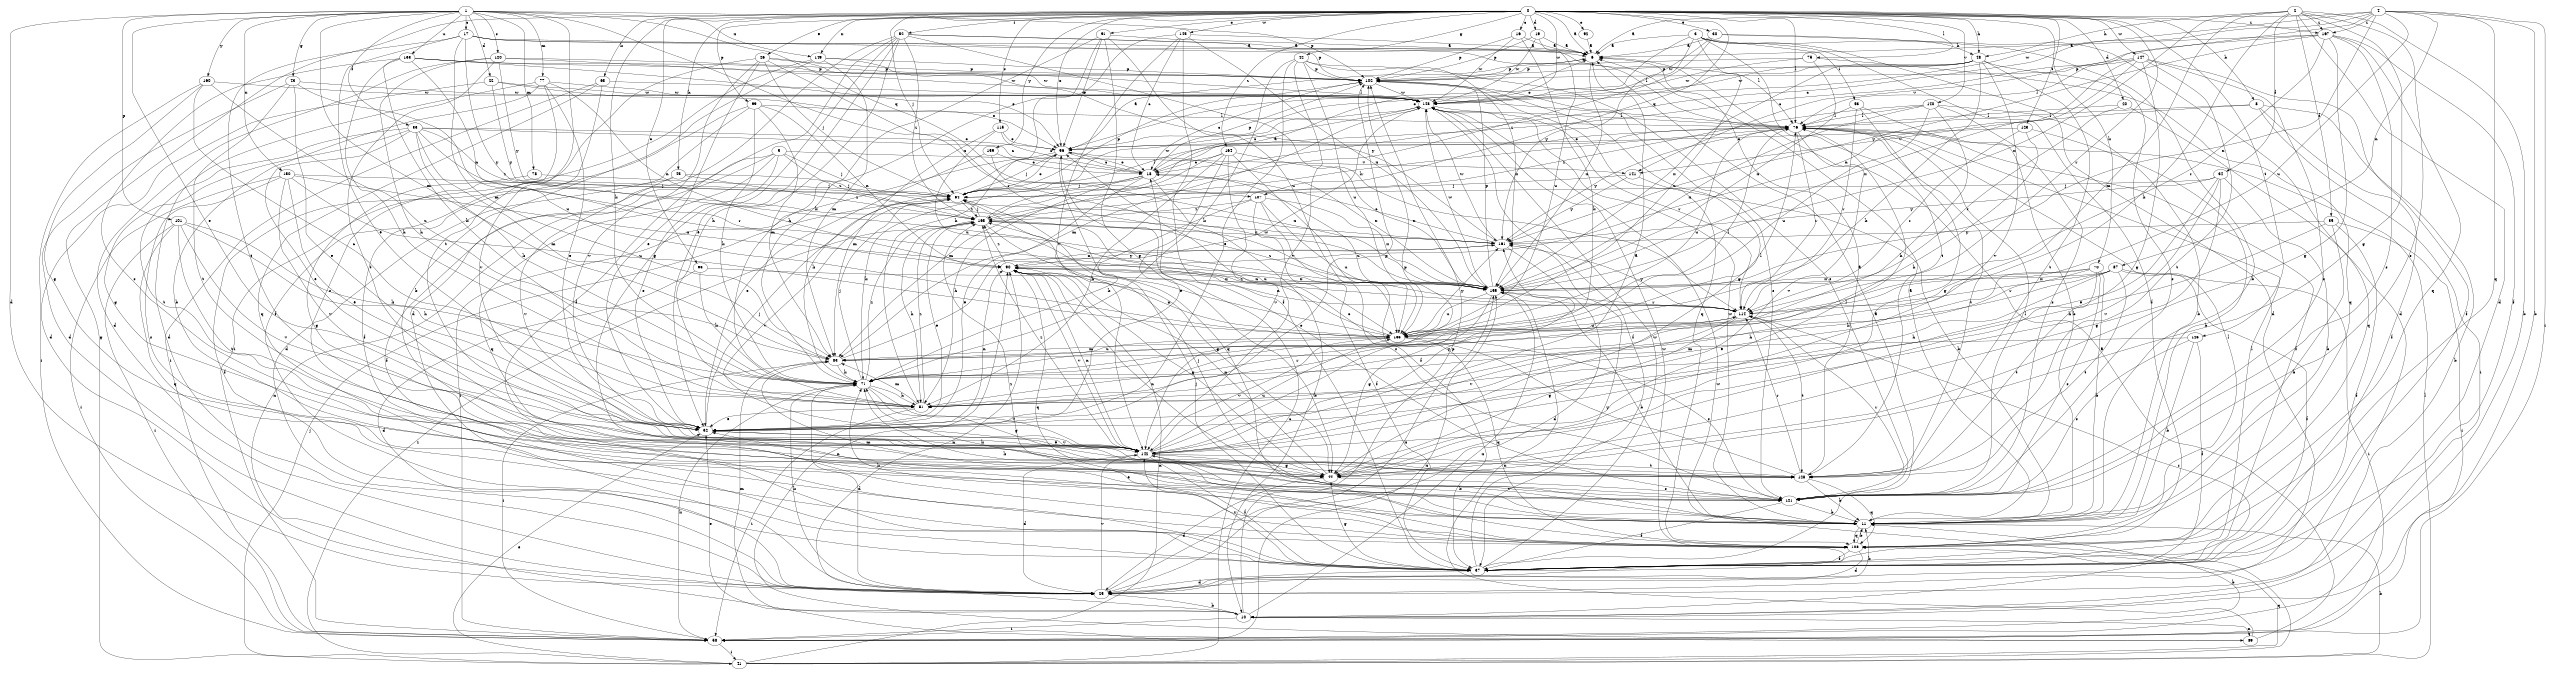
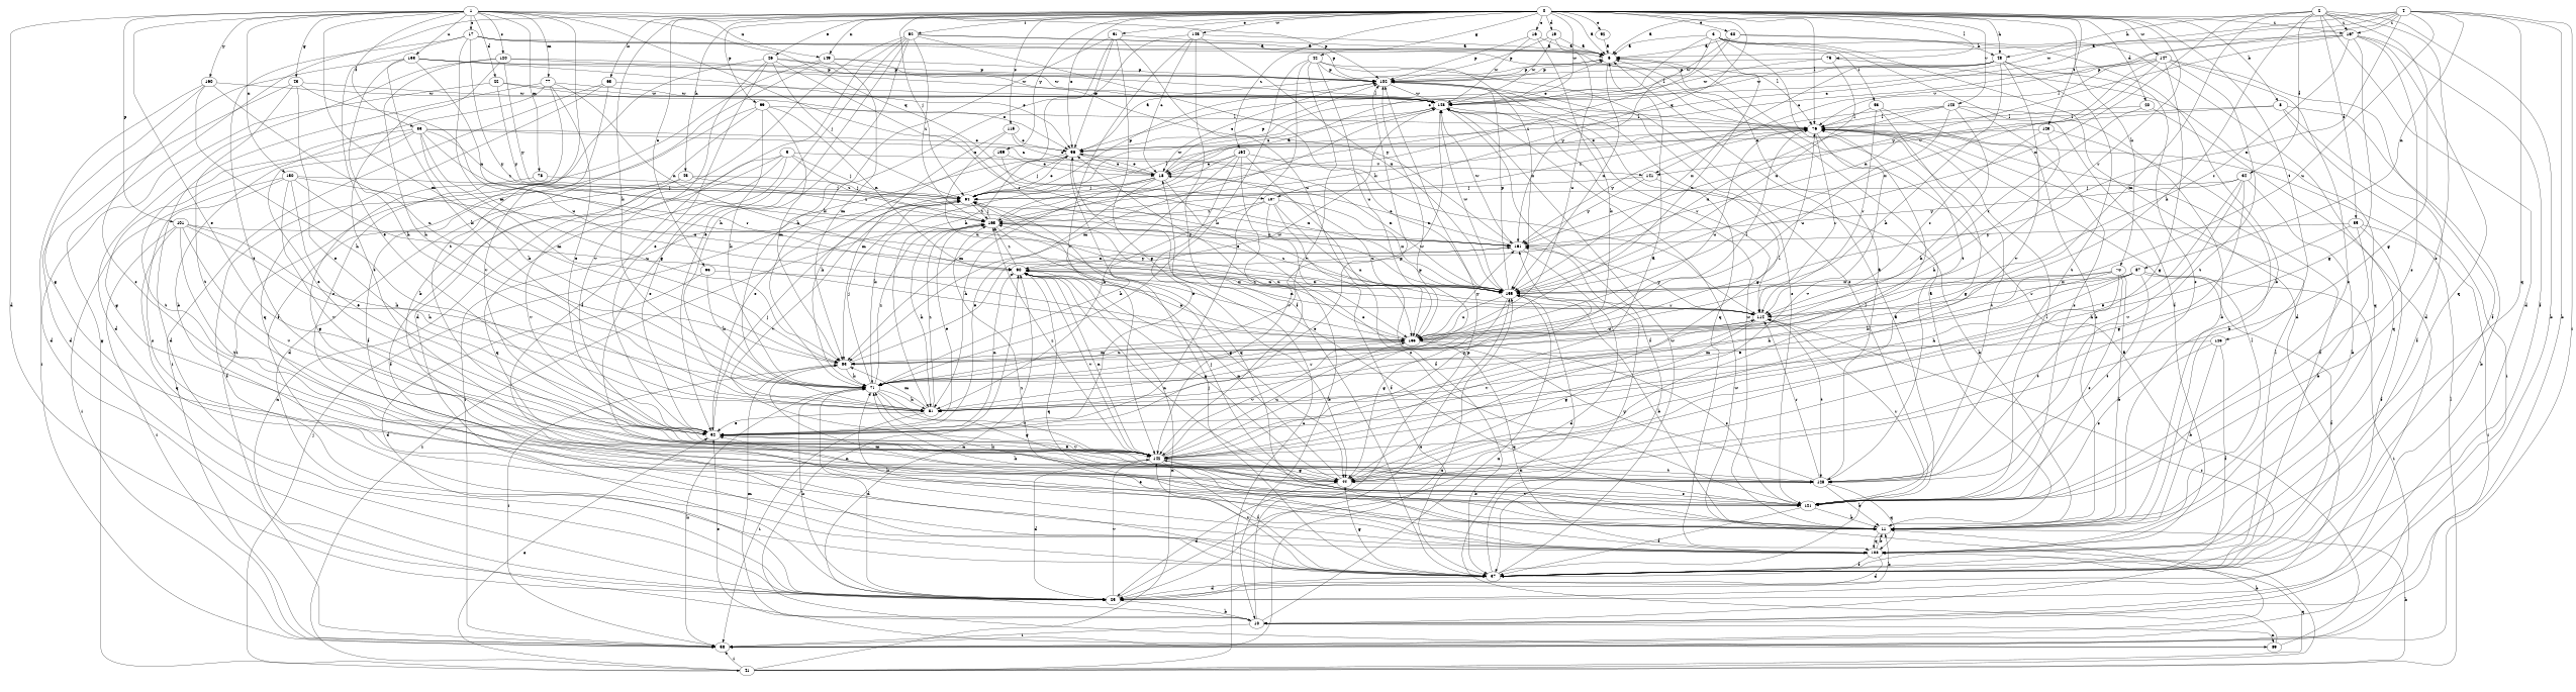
  strict digraph {
    0
    6
    8
    16
    19
    20
    26
    30
    41
    42
    45
    48
    52
    64
    68
    70
    71
    75
    76
    91
    92
    93
    96
    99
    107
    114
    115
    123
    125
    140
    145
    147
    148
    149
    159
    164
    167
    102
    155
    10
    37
    58
    141
    135
    108
    32
    142
    25
    168
    11
    18
    90
    121
    128
    44
    51
    161
    83
    1
    17
    22
    33
    43
    77
    78
    101
    120
    133
    150
    160
    2
    34
    35
    89
    3
    53
    4
    87
    5
    0 -> 6 [label=a]
    0 -> 8 [label=b]
    0 -> 16 [label=c]
    0 -> 19 [label=d]
    0 -> 20 [label=d]
    0 -> 26 [label=e]
    0 -> 30 [label=e]
    0 -> 41 [label=g]
    0 -> 42 [label=g]
    0 -> 45 [label=h]
    0 -> 48 [label=h]
    0 -> 52 [label=i]
    0 -> 64 [label=j]
    0 -> 68 [label=k]
    0 -> 70 [label=k]
    0 -> 71 [label=k]
    0 -> 75 [label=l]
    0 -> 76 [label=l]
    0 -> 91 [label=o]
    0 -> 92 [label=o]
    0 -> 93 [label=o]
    0 -> 96 [label=o]
    0 -> 99 [label=p]
    0 -> 107 [label=q]
    0 -> 114 [label=r]
    0 -> 115 [label=s]
    0 -> 123 [label=t]
    0 -> 125 [label=t]
    0 -> 140 [label=v]
    0 -> 145 [label=w]
    0 -> 147 [label=w]
    0 -> 148 [label=w]
    0 -> 149 [label=x]
    0 -> 159 [label=y]
    0 -> 164 [label=z]
    0 -> 167 [label=z]
    6 -> 102 [label=p]
    6 -> 155 [label=x]
    8 -> 76 [label=l]
    8 -> 10 [label=b]
    8 -> 37 [label=f]
    8 -> 58 [label=i]
    8 -> 141 [label=v]
    16 -> 6 [label=a]
    16 -> 71 [label=k]
    16 -> 148 [label=w]
    16 -> 102 [label=p]
    19 -> 6 [label=a]
    19 -> 148 [label=w]
    19 -> 102 [label=p]
    19 -> 135 [label=u]
    20 -> 76 [label=l]
    20 -> 114 [label=r]
    20 -> 108 [label=q]
    26 -> 64 [label=j]
    26 -> 114 [label=r]
    26 -> 148 [label=w]
    26 -> 102 [label=p]
    26 -> 37 [label=f]
    26 -> 32 [label=e]
    26 -> 142 [label=v]
    30 -> 6 [label=a]
    30 -> 148 [label=w]
    30 -> 25 [label=d]
    30 -> 168 [label=z]
    30 -> 11 [label=b]
    41 -> 64 [label=j]
    41 -> 76 [label=l]
    41 -> 148 [label=w]
-   58 -> 41 [label=i]
+   41 -> 58 [label=i]
    41 -> 108 [label=q]
    41 -> 32 [label=e]
    41 -> 168 [label=z]
    41 -> 11 [label=b]
    41 -> 18 [label=c]
    41 -> 90 [label=n]
    42 -> 71 [label=k]
    42 -> 102 [label=p]
    42 -> 155 [label=x]
    42 -> 135 [label=u]
    42 -> 32 [label=e]
    42 -> 142 [label=v]
    42 -> 121 [label=s]
    45 -> 64 [label=j]
    45 -> 37 [label=f]
    45 -> 142 [label=v]
    45 -> 168 [label=z]
    48 -> 71 [label=k]
    48 -> 96 [label=o]
    48 -> 148 [label=w]
    48 -> 102 [label=p]
    48 -> 155 [label=x]
    48 -> 142 [label=v]
    48 -> 121 [label=s]
    48 -> 128 [label=t]
    52 -> 6 [label=a]
    52 -> 76 [label=l]
    52 -> 114 [label=r]
    52 -> 37 [label=f]
    52 -> 32 [label=e]
    52 -> 25 [label=d]
    52 -> 168 [label=z]
    52 -> 44 [label=g]
    52 -> 51 [label=h]
    64 -> 76 [label=l]
    64 -> 96 [label=o]
    64 -> 148 [label=w]
    64 -> 102 [label=p]
    64 -> 142 [label=v]
    64 -> 168 [label=z]
    68 -> 148 [label=w]
    68 -> 58 [label=i]
    68 -> 108 [label=q]
    68 -> 142 [label=v]
    70 -> 155 [label=x]
    70 -> 32 [label=e]
    70 -> 11 [label=b]
    70 -> 121 [label=s]
    70 -> 128 [label=t]
    70 -> 51 [label=h]
    71 -> 64 [label=j]
    71 -> 76 [label=l]
    71 -> 142 [label=v]
    71 -> 25 [label=d]
    71 -> 168 [label=z]
    71 -> 44 [label=g]
    71 -> 51 [label=h]
    75 -> 148 [label=w]
    75 -> 102 [label=p]
    75 -> 155 [label=x]
    75 -> 108 [label=q]
    76 -> 96 [label=o]
    76 -> 114 [label=r]
    76 -> 37 [label=f]
    76 -> 135 [label=u]
    76 -> 142 [label=v]
    76 -> 128 [label=t]
    76 -> 161 [label=y]
    91 -> 6 [label=a]
    91 -> 71 [label=k]
    91 -> 96 [label=o]
    91 -> 135 [label=u]
    91 -> 44 [label=g]
    91 -> 51 [label=h]
    92 -> 6 [label=a]
    93 -> 71 [label=k]
    93 -> 155 [label=x]
    93 -> 25 [label=d]
    96 -> 6 [label=a]
    96 -> 64 [label=j]
    96 -> 71 [label=k]
    96 -> 155 [label=x]
    96 -> 58 [label=i]
    96 -> 108 [label=q]
    96 -> 18 [label=c]
    99 -> 71 [label=k]
    99 -> 76 [label=l]
    99 -> 37 [label=f]
    99 -> 25 [label=d]
    99 -> 90 [label=n]
    99 -> 83 [label=m]
    107 -> 71 [label=k]
    107 -> 155 [label=x]
    107 -> 37 [label=f]
    107 -> 135 [label=u]
    107 -> 168 [label=z]
    107 -> 121 [label=s]
    114 -> 135 [label=u]
    114 -> 142 [label=v]
    114 -> 90 [label=n]
    114 -> 128 [label=t]
    114 -> 44 [label=g]
    114 -> 161 [label=y]
    115 -> 96 [label=o]
    115 -> 135 [label=u]
    115 -> 18 [label=c]
    115 -> 83 [label=m]
    123 -> 96 [label=o]
    123 -> 114 [label=r]
    123 -> 11 [label=b]
    123 -> 51 [label=h]
    125 -> 37 [label=f]
    125 -> 11 [label=b]
    125 -> 121 [label=s]
    125 -> 83 [label=m]
    140 -> 76 [label=l]
    140 -> 155 [label=x]
    140 -> 135 [label=u]
    140 -> 168 [label=z]
    140 -> 11 [label=b]
    140 -> 121 [label=s]
    140 -> 51 [label=h]
    145 -> 6 [label=a]
    145 -> 155 [label=x]
    145 -> 37 [label=f]
    145 -> 142 [label=v]
    145 -> 18 [label=c]
    145 -> 51 [label=h]
    147 -> 76 [label=l]
    147 -> 102 [label=p]
    147 -> 155 [label=x]
    147 -> 37 [label=f]
    147 -> 90 [label=n]
    147 -> 121 [label=s]
    147 -> 128 [label=t]
    147 -> 44 [label=g]
    148 -> 76 [label=l]
    148 -> 114 [label=r]
    148 -> 37 [label=f]
    148 -> 18 [label=c]
    148 -> 83 [label=m]
    149 -> 102 [label=p]
    149 -> 58 [label=i]
    149 -> 11 [label=b]
    149 -> 161 [label=y]
    149 -> 83 [label=m]
    159 -> 155 [label=x]
    159 -> 32 [label=e]
    159 -> 18 [label=c]
    164 -> 155 [label=x]
    164 -> 37 [label=f]
    164 -> 32 [label=e]
    164 -> 142 [label=v]
    164 -> 18 [label=c]
    164 -> 51 [label=h]
    164 -> 83 [label=m]
    167 -> 6 [label=a]
    167 -> 114 [label=r]
    167 -> 37 [label=f]
    167 -> 108 [label=q]
    167 -> 18 [label=c]
    167 -> 121 [label=s]
    167 -> 44 [label=g]
    167 -> 161 [label=y]
    102 -> 148 [label=w]
    102 -> 108 [label=q]
    102 -> 18 [label=c]
    102 -> 121 [label=s]
    102 -> 44 [label=g]
    155 -> 114 [label=r]
    155 -> 148 [label=w]
    155 -> 102 [label=p]
    155 -> 135 [label=u]
    155 -> 168 [label=z]
    155 -> 11 [label=b]
    155 -> 90 [label=n]
    155 -> 44 [label=g]
    10 -> 114 [label=r]
    10 -> 102 [label=p]
    10 -> 155 [label=x]
    10 -> 58 [label=i]
    10 -> 32 [label=e]
    10 -> 90 [label=n]
    10 -> 83 [label=m]
    10 -> 89 [label=n]
    37 -> 6 [label=a]
    37 -> 64 [label=j]
    37 -> 76 [label=l]
    37 -> 148 [label=w]
    37 -> 142 [label=v]
    37 -> 25 [label=d]
    37 -> 44 [label=g]
    37 -> 161 [label=y]
    58 -> 71 [label=k]
    58 -> 155 [label=x]
    58 -> 11 [label=b]
    141 -> 64 [label=j]
    141 -> 11 [label=b]
    141 -> 161 [label=y]
    135 -> 76 [label=l]
    135 -> 108 [label=q]
    135 -> 142 [label=v]
    135 -> 168 [label=z]
    135 -> 90 [label=n]
    135 -> 121 [label=s]
    135 -> 161 [label=y]
    135 -> 83 [label=m]
    108 -> 71 [label=k]
    108 -> 76 [label=l]
    108 -> 37 [label=f]
    108 -> 25 [label=d]
    108 -> 168 [label=z]
    108 -> 11 [label=b]
    32 -> 64 [label=j]
    32 -> 102 [label=p]
    32 -> 142 [label=v]
    32 -> 90 [label=n]
    142 -> 6 [label=a]
    142 -> 102 [label=p]
    142 -> 37 [label=f]
    142 -> 135 [label=u]
    142 -> 32 [label=e]
    142 -> 25 [label=d]
    142 -> 168 [label=z]
    142 -> 11 [label=b]
    142 -> 90 [label=n]
    142 -> 128 [label=t]
    142 -> 44 [label=g]
    142 -> 161 [label=y]
    25 -> 71 [label=k]
-   25 -> 148 [label=w]
+   71 -> 148 [label=w]
    25 -> 155 [label=x]
    25 -> 10 [label=b]
    25 -> 142 [label=v]
    25 -> 11 [label=b]
    168 -> 6 [label=a]
    168 -> 64 [label=j]
    168 -> 76 [label=l]
    168 -> 135 [label=u]
    168 -> 32 [label=e]
    168 -> 44 [label=g]
    168 -> 51 [label=h]
    168 -> 161 [label=y]
    11 -> 6 [label=a]
    11 -> 64 [label=j]
    11 -> 71 [label=k]
    11 -> 148 [label=w]
    11 -> 108 [label=q]
    11 -> 32 [label=e]
    11 -> 142 [label=v]
    11 -> 83 [label=m]
    18 -> 64 [label=j]
    18 -> 71 [label=k]
    18 -> 96 [label=o]
    18 -> 102 [label=p]
    18 -> 10 [label=b]
    18 -> 135 [label=u]
    18 -> 32 [label=e]
    18 -> 51 [label=h]
    90 -> 155 [label=x]
    90 -> 108 [label=q]
    90 -> 142 [label=v]
    90 -> 168 [label=z]
    90 -> 44 [label=g]
    90 -> 161 [label=y]
    121 -> 71 [label=k]
    121 -> 76 [label=l]
    121 -> 96 [label=o]
    121 -> 114 [label=r]
    121 -> 37 [label=f]
    121 -> 11 [label=b]
    121 -> 90 [label=n]
    128 -> 6 [label=a]
    128 -> 96 [label=o]
    128 -> 114 [label=r]
    128 -> 108 [label=q]
    128 -> 11 [label=b]
    44 -> 76 [label=l]
    44 -> 25 [label=d]
    44 -> 90 [label=n]
    44 -> 121 [label=s]
    51 -> 114 [label=r]
    51 -> 58 [label=i]
    51 -> 32 [label=e]
    51 -> 168 [label=z]
    51 -> 83 [label=m]
    161 -> 148 [label=w]
    161 -> 25 [label=d]
    161 -> 18 [label=c]
    161 -> 90 [label=n]
    83 -> 71 [label=k]
    83 -> 148 [label=w]
    83 -> 58 [label=i]
    83 -> 135 [label=u]
    1 -> 107 [label=q]
    1 -> 149 [label=x]
    1 -> 102 [label=p]
    1 -> 155 [label=x]
    1 -> 32 [label=e]
    1 -> 25 [label=d]
    1 -> 128 [label=t]
    1 -> 83 [label=m]
    1 -> 17 [label=c]
    1 -> 22 [label=d]
    1 -> 33 [label=f]
    1 -> 43 [label=g]
    1 -> 77 [label=m]
    1 -> 78 [label=m]
    1 -> 101 [label=p]
    1 -> 120 [label=s]
    1 -> 133 [label=u]
    1 -> 150 [label=x]
    1 -> 160 [label=y]
    17 -> 6 [label=a]
    17 -> 76 [label=l]
    17 -> 102 [label=p]
    17 -> 155 [label=y]
    17 -> 32 [label=e]
    17 -> 128 [label=t]
    17 -> 83 [label=m]
    22 -> 96 [label=o]
    22 -> 148 [label=w]
    22 -> 25 [label=d]
    22 -> 161 [label=y]
    33 -> 71 [label=k]
    33 -> 96 [label=o]
    33 -> 114 [label=r]
    33 -> 32 [label=e]
    33 -> 168 [label=z]
    33 -> 18 [label=c]
    33 -> 128 [label=t]
    33 -> 44 [label=g]
    33 -> 83 [label=m]
    43 -> 148 [label=w]
    43 -> 135 [label=u]
    43 -> 32 [label=e]
    43 -> 25 [label=d]
    43 -> 128 [label=t]
    77 -> 148 [label=w]
    77 -> 32 [label=e]
    77 -> 25 [label=d]
    77 -> 11 [label=b]
    77 -> 90 [label=n]
    77 -> 121 [label=s]
    78 -> 64 [label=j]
    78 -> 44 [label=g]
    101 -> 71 [label=k]
    101 -> 58 [label=i]
    101 -> 108 [label=q]
    101 -> 142 [label=v]
    101 -> 128 [label=t]
    101 -> 51 [label=h]
+   101 -> 161 [label=y]
    120 -> 148 [label=w]
    120 -> 102 [label=p]
    120 -> 25 [label=d]
    120 -> 128 [label=t]
    120 -> 51 [label=h]
    120 -> 161 [label=y]
    133 -> 71 [label=k]
    133 -> 76 [label=l]
    133 -> 96 [label=o]
    133 -> 102 [label=p]
    133 -> 90 [label=n]
    133 -> 121 [label=s]
    133 -> 51 [label=h]
    150 -> 64 [label=j]
    150 -> 155 [label=x]
    150 -> 58 [label=i]
    150 -> 135 [label=u]
    150 -> 32 [label=e]
    150 -> 142 [label=v]
    150 -> 121 [label=s]
    160 -> 148 [label=w]
    160 -> 58 [label=i]
    160 -> 44 [label=g]
-   160 -> 51 [label=c]
+   160 -> 51 [label=h]
    160 -> 83 [label=u]
    2 -> 48 [label=h]
    2 -> 71 [label=k]
    2 -> 167 [label=z]
    2 -> 155 [label=x]
    2 -> 10 [label=b]
    2 -> 25 [label=d]
    2 -> 121 [label=s]
    2 -> 44 [label=g]
    2 -> 83 [label=m]
    2 -> 34 [label=f]
    2 -> 35 [label=f]
    34 -> 64 [label=j]
    34 -> 32 [label=e]
    34 -> 142 [label=v]
    34 -> 11 [label=b]
    34 -> 44 [label=g]
    34 -> 161 [label=y]
    35 -> 37 [label=f]
    35 -> 58 [label=i]
    35 -> 11 [label=b]
    35 -> 51 [label=h]
    35 -> 161 [label=y]
    89 -> 6 [label=a]
    89 -> 155 [label=x]
    89 -> 90 [label=n]
    3 -> 6 [label=a]
    3 -> 48 [label=h]
    3 -> 96 [label=o]
    3 -> 37 [label=f]
    3 -> 135 [label=u]
    3 -> 25 [label=d]
    3 -> 128 [label=t]
    3 -> 161 [label=y]
    3 -> 53 [label=i]
    53 -> 76 [label=l]
    53 -> 114 [label=r]
    53 -> 11 [label=b]
    53 -> 44 [label=g]
    4 -> 6 [label=a]
    4 -> 148 [label=w]
    4 -> 167 [label=z]
    4 -> 155 [label=x]
    4 -> 10 [label=b]
    4 -> 58 [label=i]
    4 -> 141 [label=v]
    4 -> 135 [label=u]
    4 -> 108 [label=q]
    4 -> 18 [label=c]
    4 -> 87 [label=n]
    87 -> 71 [label=k]
    87 -> 114 [label=r]
    87 -> 155 [label=x]
    87 -> 37 [label=f]
    87 -> 58 [label=i]
    87 -> 128 [label=t]
    87 -> 51 [label=h]
    5 -> 64 [label=j]
    5 -> 37 [label=f]
    5 -> 141 [label=v]
    5 -> 108 [label=q]
    5 -> 32 [label=e]
    5 -> 168 [label=z]
    5 -> 89 [label=n]
  }
